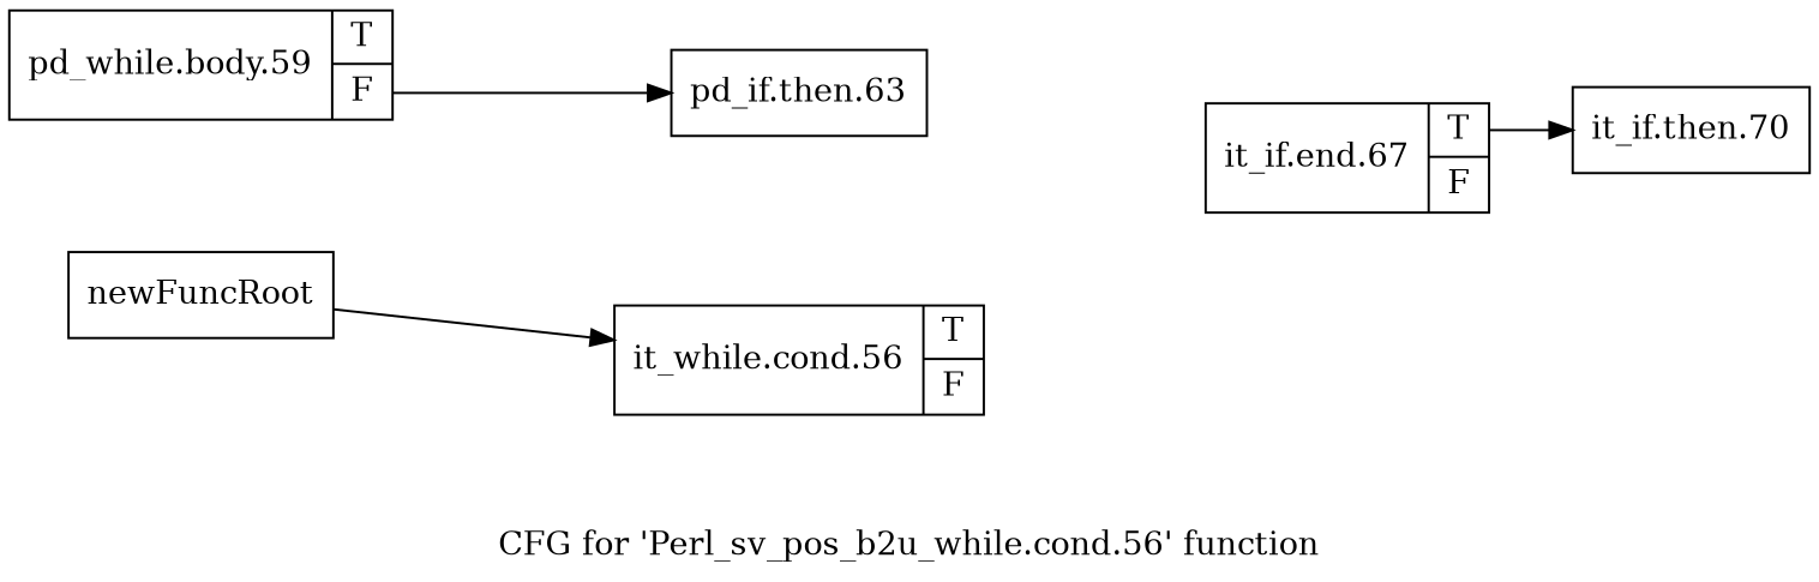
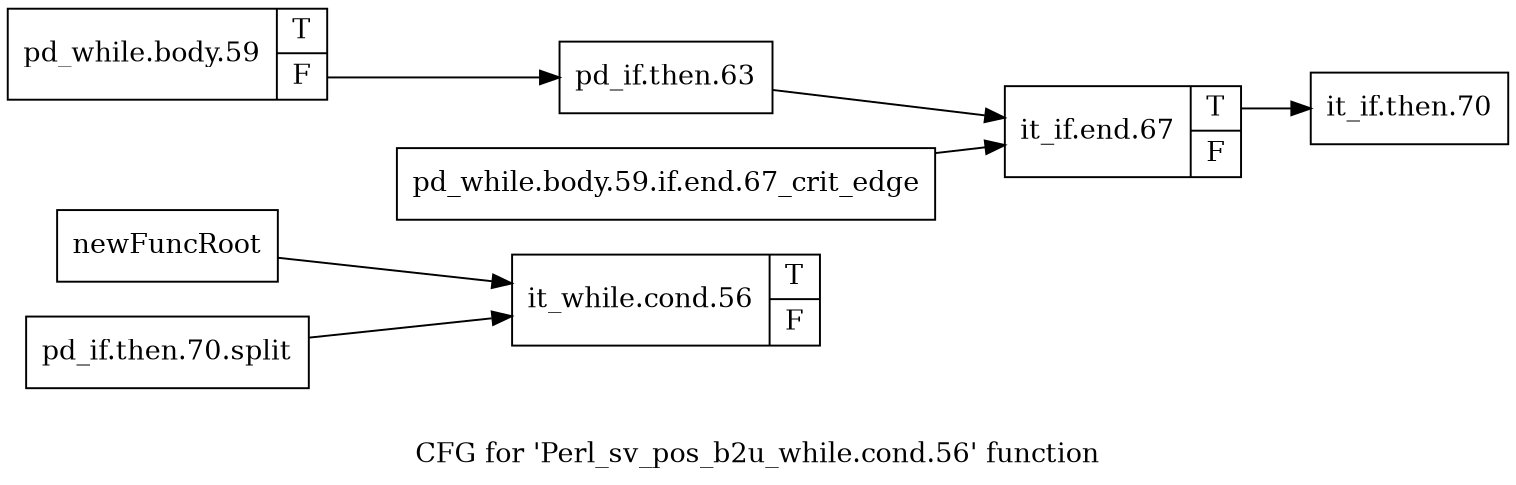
  digraph {
    label="CFG for 'Perl_sv_pos_b2u_while.cond.56' function"
    rankdir=LR
    node [shape=record]
    n1 [label="{newFuncRoot}"]
    n2 [label="{it_while.cond.56|{<s0>T|<s1>F}}"]
    n3 [label="{pd_while.body.59|{<s0>T|<s1>F}}"]
    n4 [label="{pd_if.then.63}"]
+   n5 [label="{pd_while.body.59.if.end.67_crit_edge}"]
    n6 [label="{it_if.end.67|{<s0>T|<s1>F}}"]
    n7 [label="{it_if.then.70}"]
+   n8 [label="{pd_if.then.70.split}"]
    n1 -> n2
    n3 -> n4 [tailport=s1]
+   n4 -> n6
+   n5 -> n6
    n6 -> n7 [tailport=s0]
+   n8 -> n2
  }
